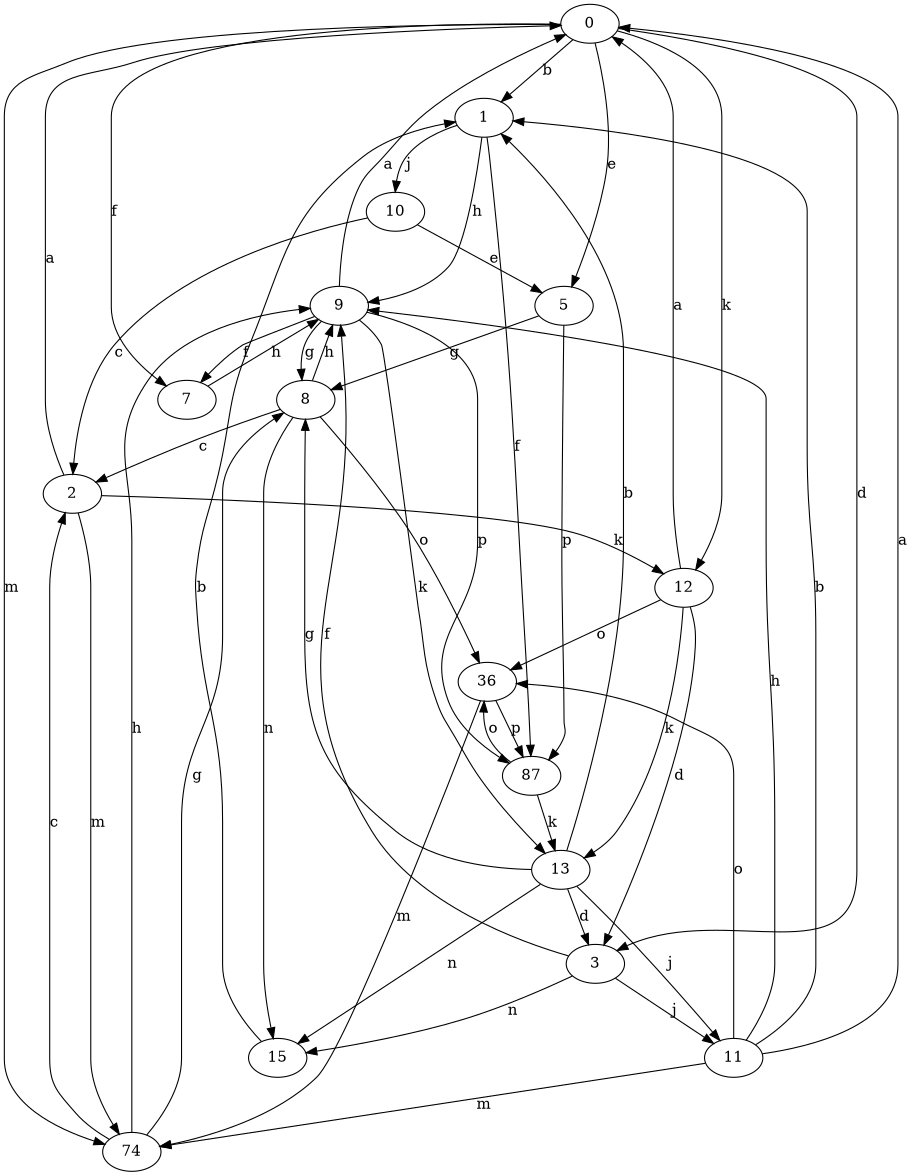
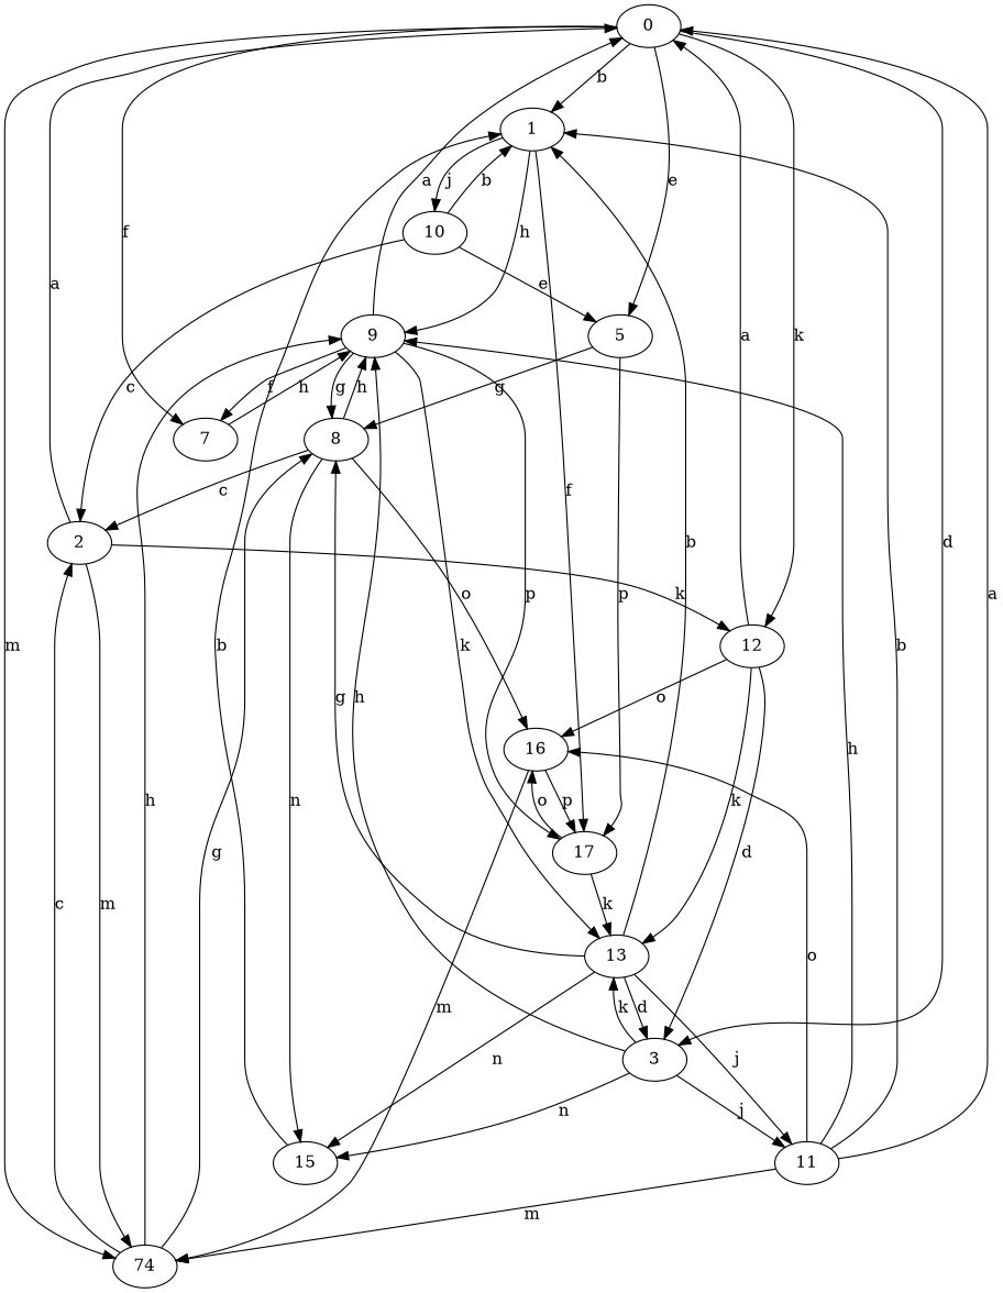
  strict digraph {
    0
    1
    3
    5
    7
    12
    n7 [label=74]
    9
    10
-   17 [label=87]
+   17
    11
    13
    15
    8
-   16 [label=36]
+   16
    2
    0 -> 1 [label=b]
    0 -> 3 [label=d]
    0 -> 5 [label=e]
    0 -> 7 [label=f]
    0 -> 12 [label=k]
    0 -> n7 [label=m]
    1 -> 9 [label=h]
    1 -> 10 [label=j]
    1 -> 17 [label=f]
-   3 -> 9 [label=f]
+   3 -> 9 [label=h]
    3 -> 11 [label=j]
+   3 -> 13 [label=k]
    3 -> 15 [label=n]
    5 -> 17 [label=p]
    5 -> 8 [label=g]
    7 -> 9 [label=h]
    12 -> 0 [label=a]
    12 -> 3 [label=d]
    12 -> 13 [label=k]
    12 -> 16 [label=o]
    n7 -> 9 [label=h]
    n7 -> 8 [label=g]
    n7 -> 2 [label=c]
    9 -> 0 [label=a]
    9 -> 7 [label=f]
    9 -> 17 [label=p]
    9 -> 13 [label=k]
    9 -> 8 [label=g]
+   10 -> 1 [label=b]
    10 -> 5 [label=e]
    10 -> 2 [label=c]
    17 -> 13 [label=k]
    17 -> 16 [label=o]
    11 -> 0 [label=a]
    11 -> 1 [label=b]
    11 -> n7 [label=m]
    11 -> 9 [label=h]
    11 -> 16 [label=o]
    13 -> 1 [label=b]
    13 -> 3 [label=d]
    13 -> 11 [label=j]
    13 -> 15 [label=n]
    13 -> 8 [label=g]
    15 -> 1 [label=b]
    8 -> 9 [label=h]
    8 -> 15 [label=n]
    8 -> 16 [label=o]
    8 -> 2 [label=c]
    16 -> n7 [label=m]
    16 -> 17 [label=p]
    2 -> 0 [label=a]
    2 -> 12 [label=k]
    2 -> n7 [label=m]
  }
